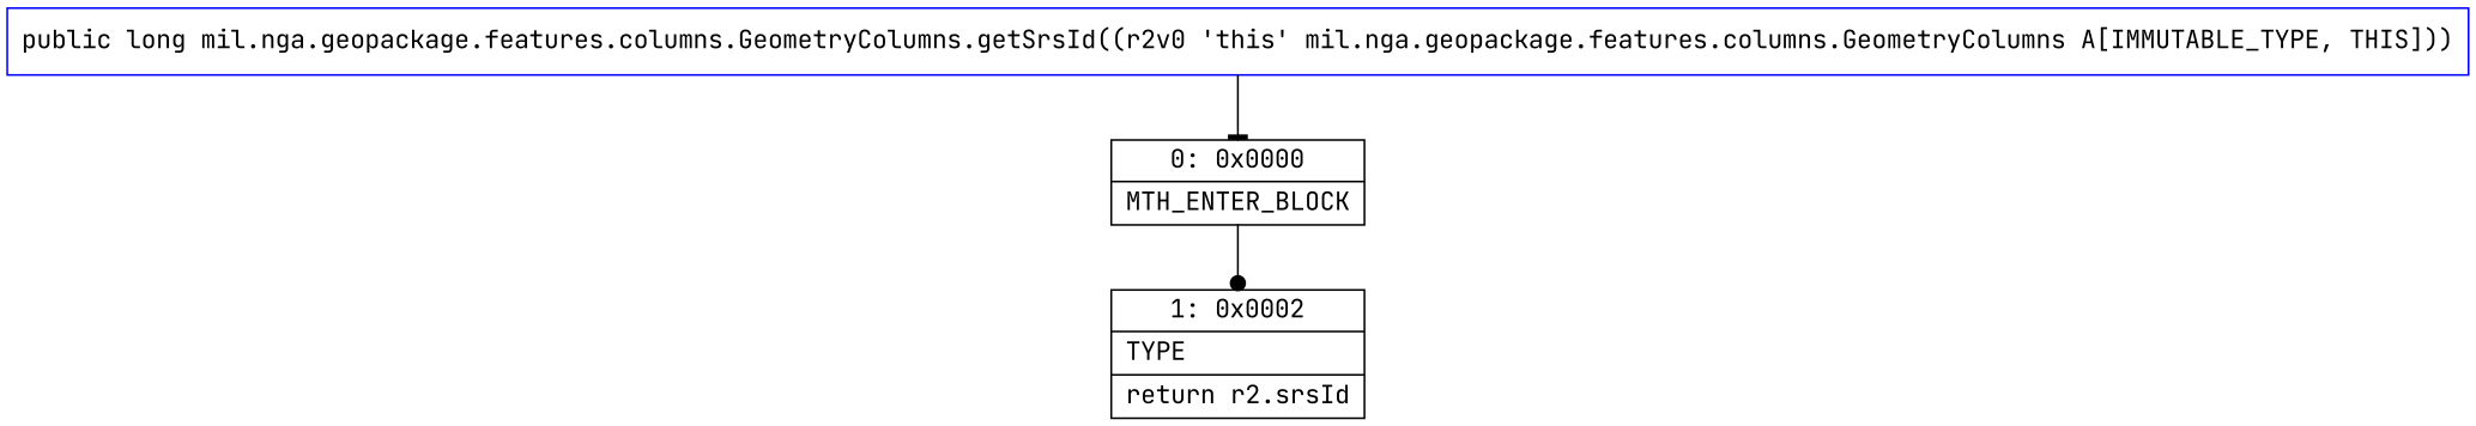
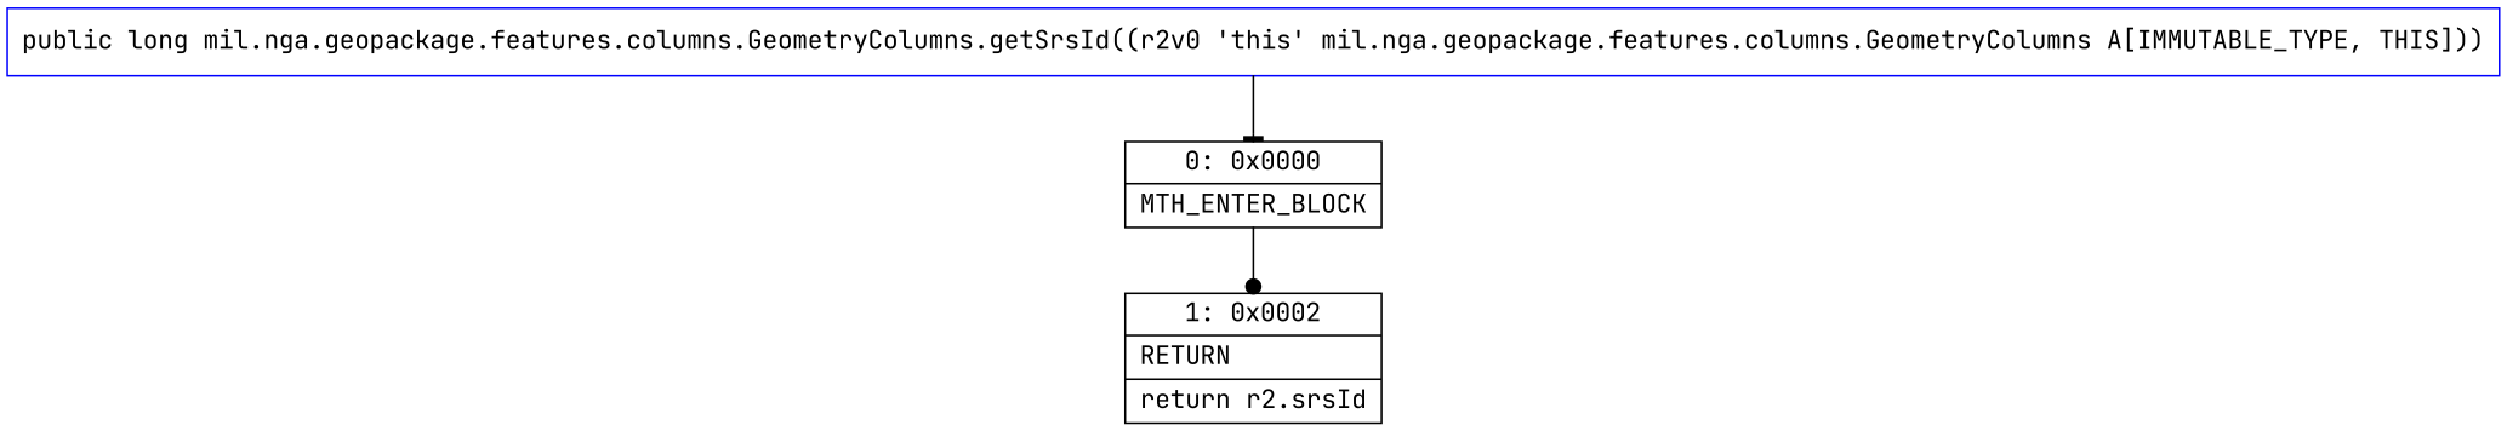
  digraph {
    fontname="JetBrains Mono"
    node [shape=record color=black fontname="JetBrains Mono"]
    edge [fontname="JetBrains Mono"]
    n1 [label="{0\:\ 0x0000|MTH_ENTER_BLOCK\l}"]
-   n2 [label="{1\:\ 0x0002|TYPE\l|return r2.srsId\l}"]
+   n2 [label="{1\:\ 0x0002|RETURN\l|return r2.srsId\l}"]
    n3 [label="{public long mil.nga.geopackage.features.columns.GeometryColumns.getSrsId((r2v0 'this' mil.nga.geopackage.features.columns.GeometryColumns A[IMMUTABLE_TYPE, THIS])) }" color=blue]
    n1 -> n2 [arrowhead=dot]
    n3 -> n1 [arrowhead=tee]
  }
